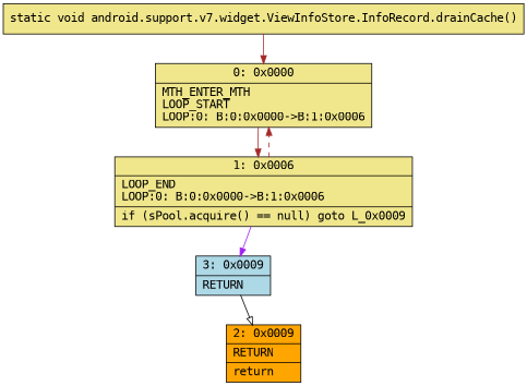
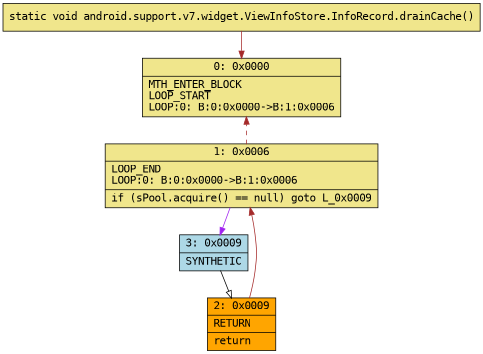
  digraph {
    fontname="DejaVu Sans Mono"
    node [fillcolor=khaki fontname="DejaVu Sans Mono" shape=record style=filled]
    edge [arrowhead=normal color=brown fontname="DejaVu Sans Mono"]
-   n1 [label="{0\:\ 0x0000|MTH_ENTER_MTH\lLOOP_START\lLOOP:0: B:0:0x0000\-\>B:1:0x0006\l}"]
+   n1 [label="{0\:\ 0x0000|MTH_ENTER_BLOCK\lLOOP_START\lLOOP:0: B:0:0x0000\-\>B:1:0x0006\l}"]
    n2 [label="{1\:\ 0x0006|LOOP_END\lLOOP:0: B:0:0x0000\-\>B:1:0x0006\l|if (sPool.acquire() == null) goto L_0x0009\l}"]
-   n3 [fillcolor=lightblue label="{3\:\ 0x0009|RETURN\l}"]
+   n3 [fillcolor=lightblue label="{3\:\ 0x0009|SYNTHETIC\l}"]
    n4 [fillcolor=orange label="{2\:\ 0x0009|RETURN\l|return\l}"]
    n5 [label="{static void android.support.v7.widget.ViewInfoStore.InfoRecord.drainCache() }"]
-   n1 -> n2
+   n4 -> n2
    n2 -> n1 [style=dashed]
    n2 -> n3 [color=purple]
    n3 -> n4 [arrowhead=onormal color=black]
    n5 -> n1
  }
